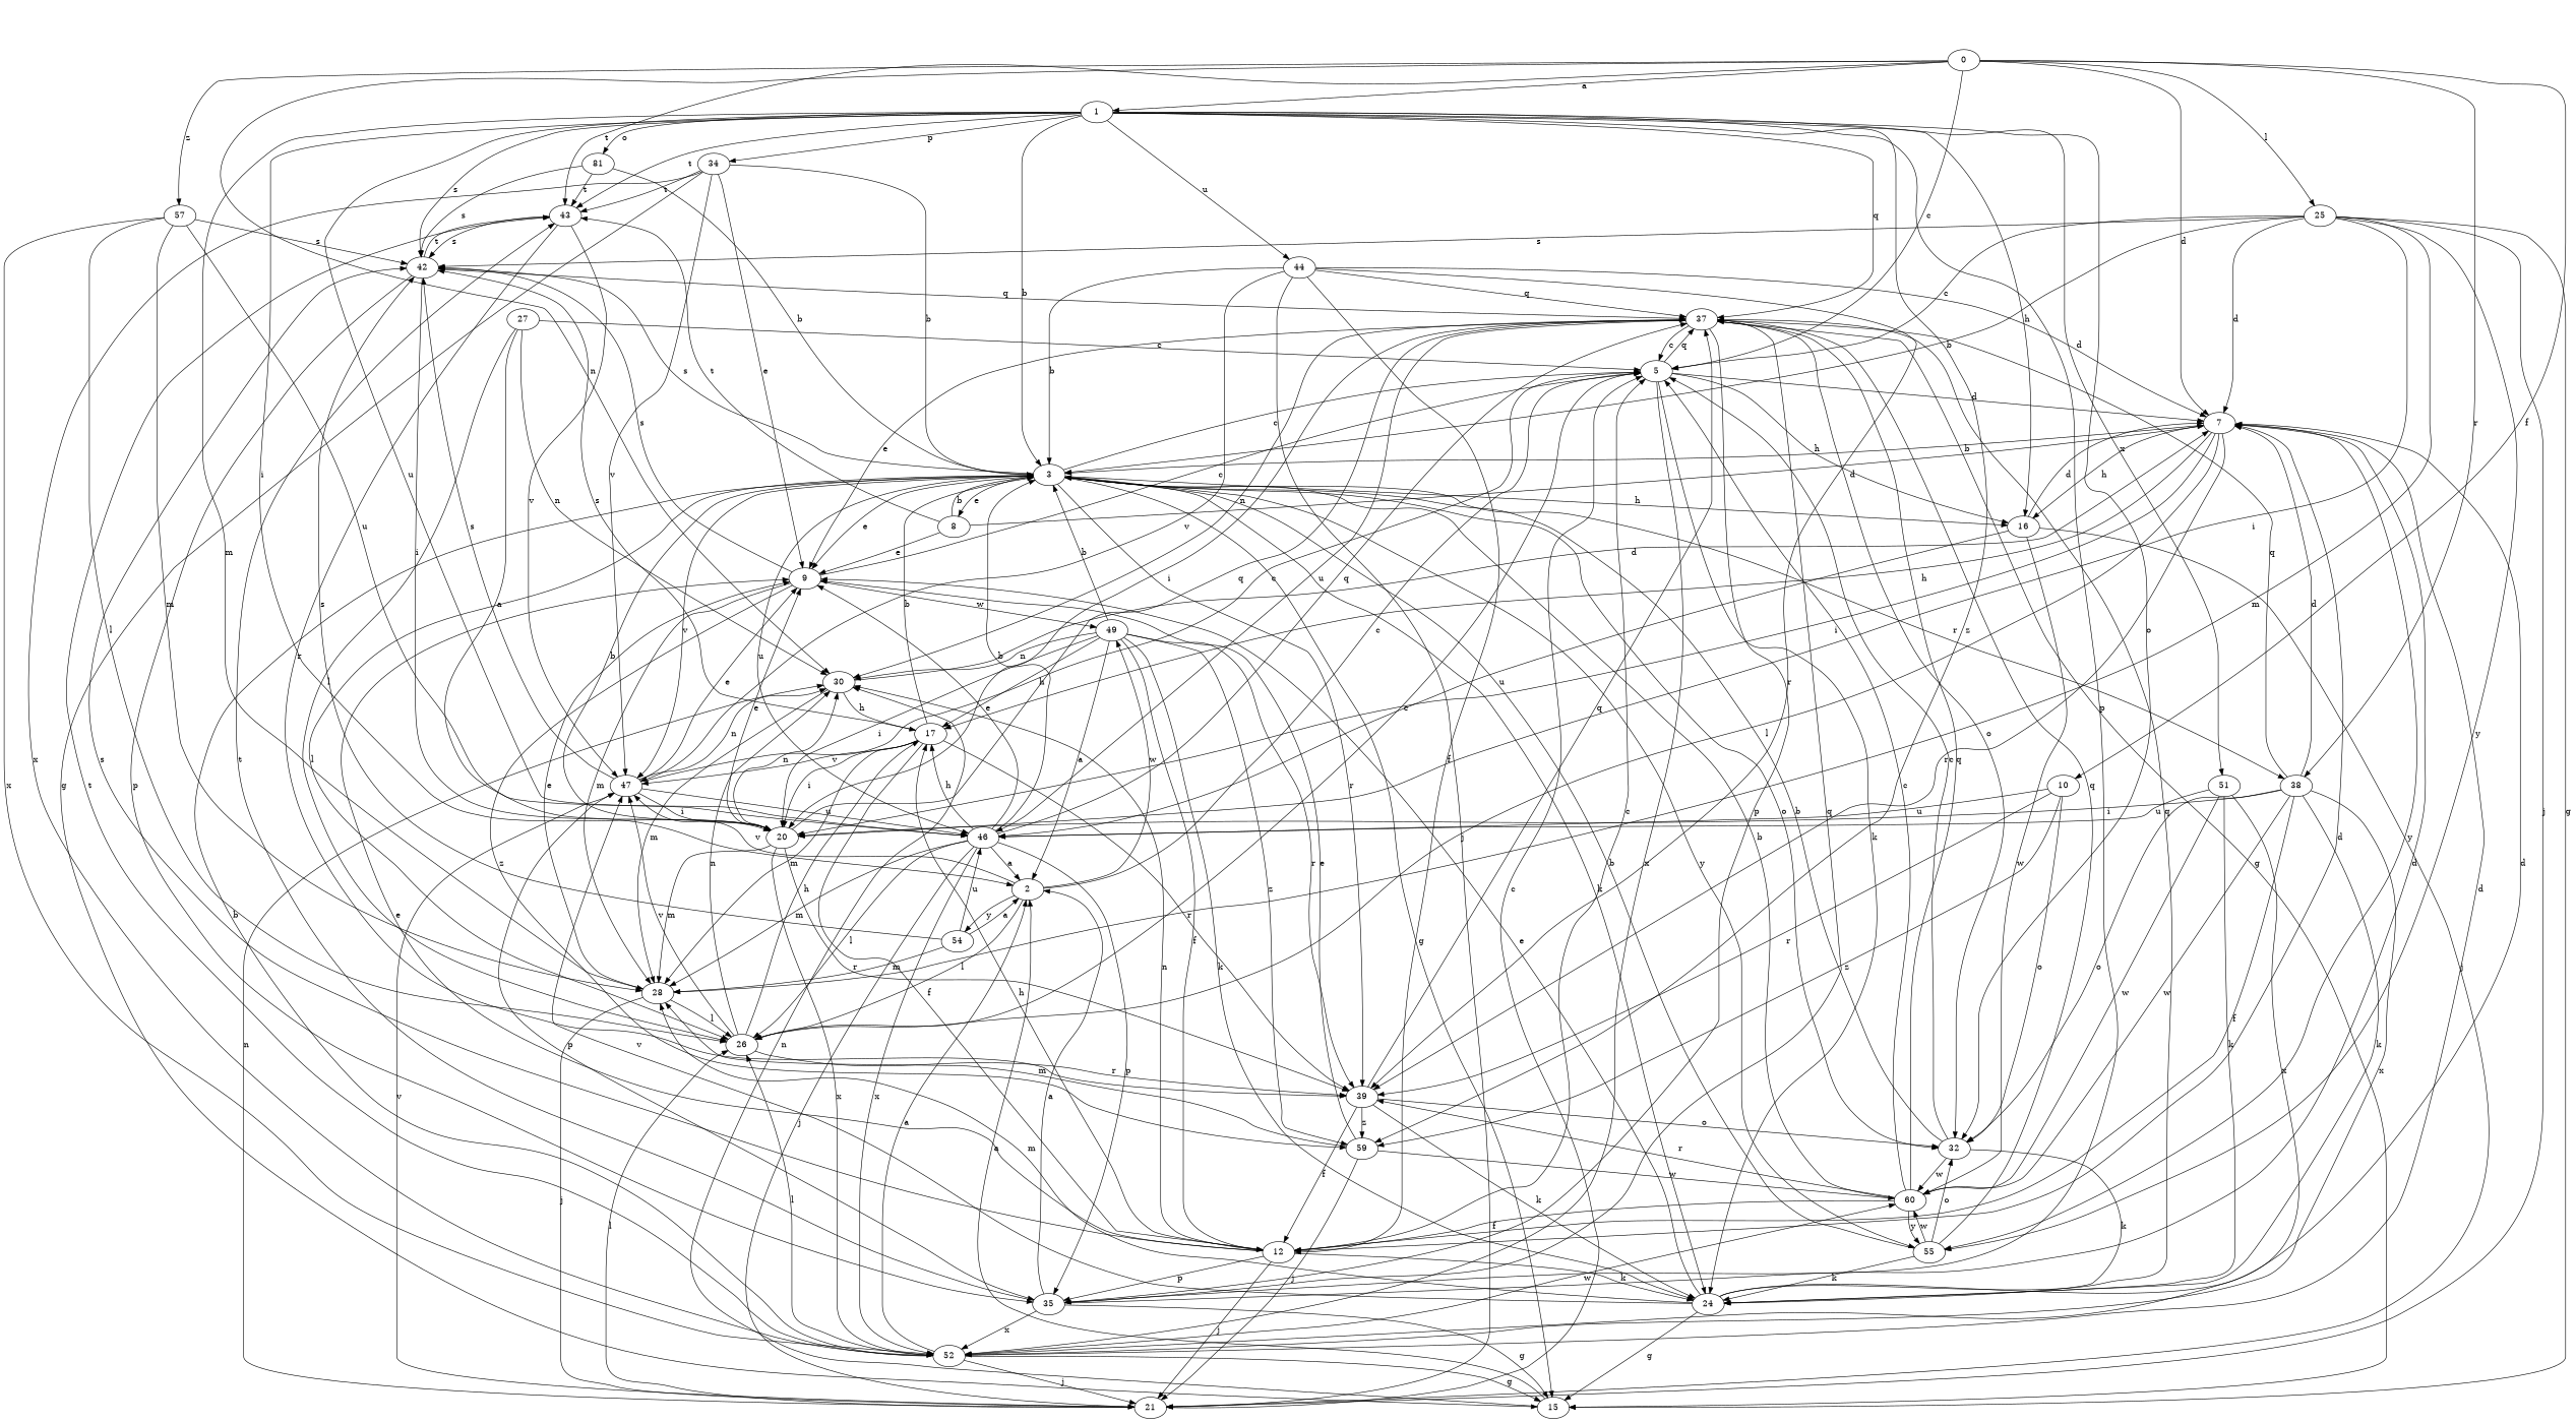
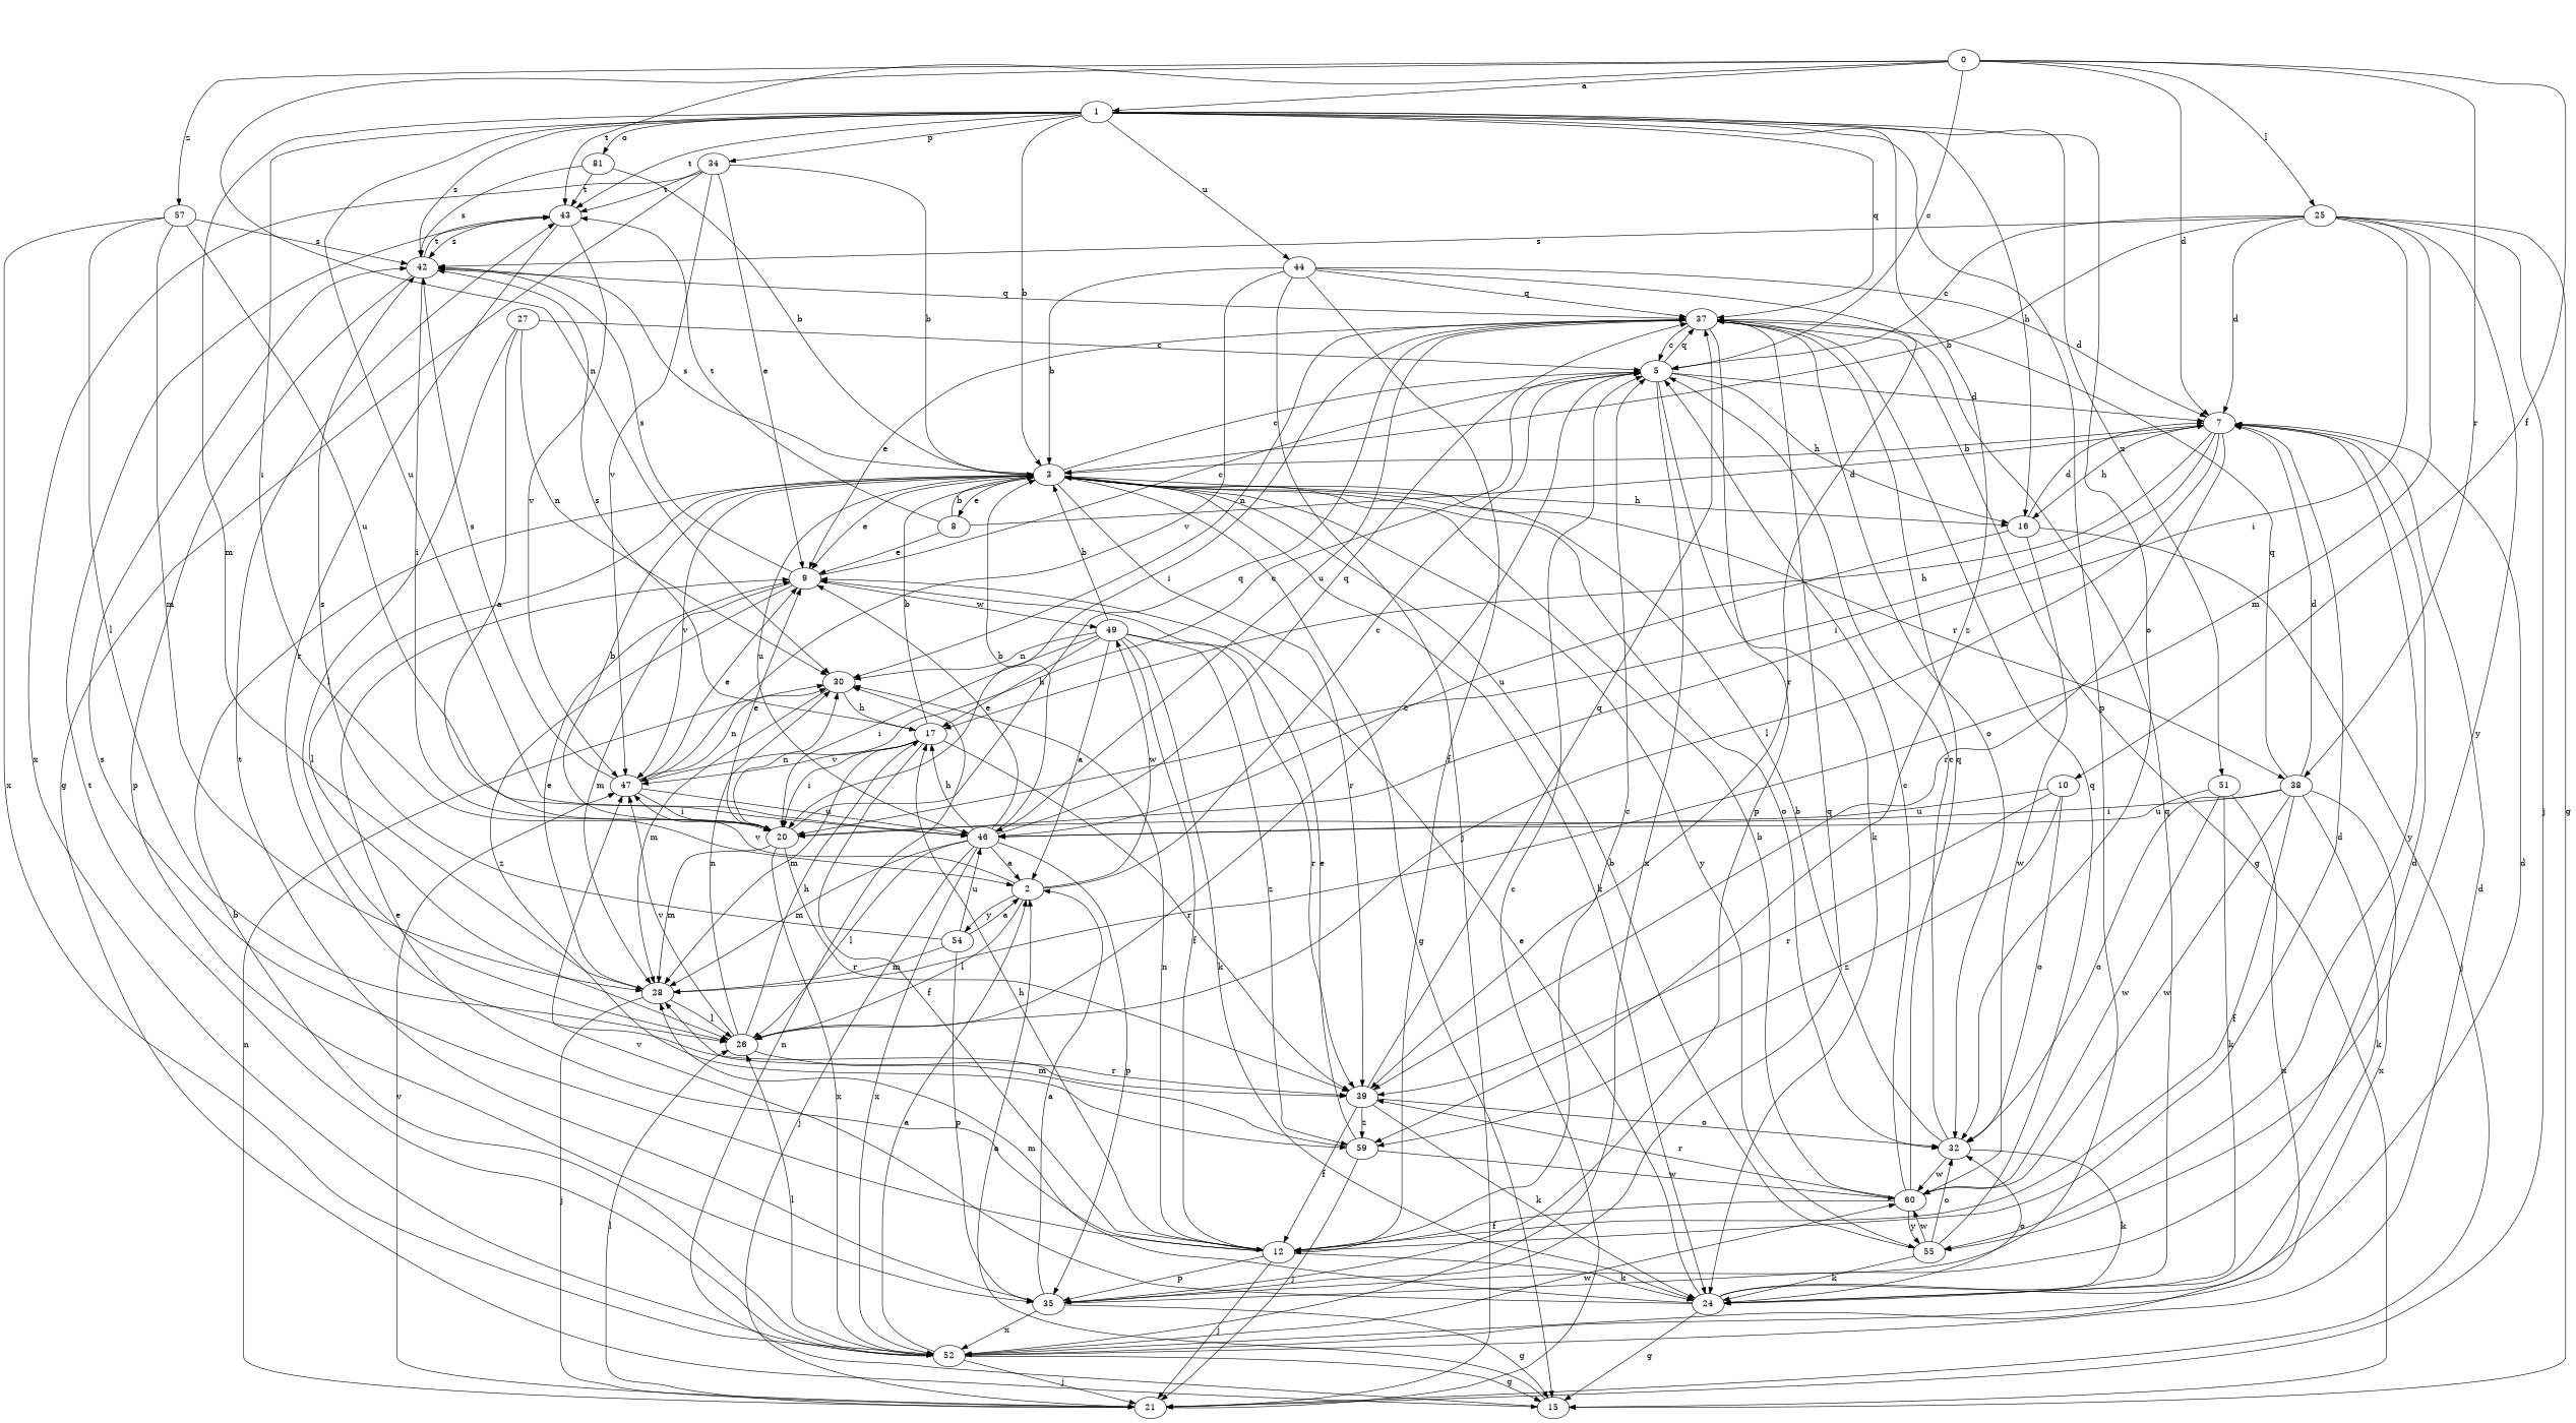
  strict digraph {
    0
    1
    5
    7
    10
    25
    30
    38
    43
    57
    3
    16
    20
    28
    n15 [label=81]
    32
    34
    35
    37
    42
    44
    46
    51
    59
    24
    52
    26
    39
    55
    17
    15
    21
    27
    2
    12
    n36 [label=60]
    47
    8
    9
    49
    54
    0 -> 1 [label=a]
    0 -> 5 [label=c]
    0 -> 7 [label=d]
    0 -> 10 [label=f]
    0 -> 25 [label=l]
    0 -> 30 [label=n]
    0 -> 38 [label=r]
    0 -> 43 [label=t]
    0 -> 57 [label=z]
    1 -> 43 [label=t]
    1 -> 3 [label=b]
    1 -> 16 [label=h]
    1 -> 20 [label=i]
    1 -> 28 [label=m]
    1 -> n15 [label=o]
    1 -> 32 [label=o]
    1 -> 34 [label=p]
    1 -> 35 [label=p]
    1 -> 37 [label=q]
    1 -> 42 [label=s]
    1 -> 44 [label=u]
    1 -> 46 [label=u]
    1 -> 51 [label=x]
    1 -> 59 [label=z]
    5 -> 7 [label=d]
    5 -> 16 [label=h]
    5 -> 37 [label=q]
    5 -> 24 [label=k]
    5 -> 52 [label=x]
    7 -> 3 [label=b]
    7 -> 16 [label=h]
    7 -> 20 [label=i]
    7 -> 26 [label=l]
    7 -> 39 [label=r]
    7 -> 55 [label=y]
    7 -> 17 [label=h]
    10 -> 32 [label=o]
    10 -> 46 [label=u]
    10 -> 59 [label=z]
    10 -> 39 [label=r]
    25 -> 5 [label=c]
    25 -> 7 [label=d]
    25 -> 3 [label=b]
    25 -> 20 [label=i]
    25 -> 28 [label=m]
    25 -> 42 [label=s]
    25 -> 55 [label=y]
    25 -> 15 [label=g]
    25 -> 21 [label=j]
-   30 -> 7 [label=d]
    30 -> 28 [label=m]
    30 -> 17 [label=h]
    38 -> 7 [label=d]
    38 -> 20 [label=i]
    38 -> 32 [label=o]
    38 -> 37 [label=q]
    38 -> 24 [label=k]
    38 -> 52 [label=x]
    38 -> 12 [label=f]
    38 -> n36 [label=w]
    43 -> 42 [label=s]
    43 -> 39 [label=r]
    43 -> 47 [label=v]
    57 -> 28 [label=m]
    57 -> 42 [label=s]
    57 -> 46 [label=u]
    57 -> 52 [label=x]
    57 -> 26 [label=l]
    3 -> 5 [label=c]
    3 -> 38 [label=r]
    3 -> 16 [label=h]
    3 -> 32 [label=o]
    3 -> 42 [label=s]
    3 -> 46 [label=u]
    3 -> 24 [label=k]
    3 -> 26 [label=l]
    3 -> 39 [label=r]
    3 -> 55 [label=y]
    3 -> 15 [label=g]
    3 -> 47 [label=v]
    3 -> 8 [label=e]
    3 -> 9 [label=e]
    16 -> 7 [label=d]
    16 -> 46 [label=u]
    16 -> 21 [label=j]
    16 -> n36 [label=w]
    20 -> 30 [label=n]
    20 -> 3 [label=b]
    20 -> 28 [label=m]
    20 -> 37 [label=q]
    20 -> 52 [label=x]
    20 -> 39 [label=r]
    20 -> 9 [label=e]
    28 -> 26 [label=l]
    28 -> 21 [label=j]
    28 -> 9 [label=e]
    n15 -> 43 [label=t]
    n15 -> 3 [label=b]
    n15 -> 42 [label=s]
    32 -> 5 [label=c]
    32 -> 3 [label=b]
    32 -> 24 [label=k]
    32 -> n36 [label=w]
    34 -> 43 [label=t]
    34 -> 3 [label=b]
    34 -> 52 [label=x]
    34 -> 15 [label=g]
    34 -> 47 [label=v]
    34 -> 9 [label=e]
    35 -> 7 [label=d]
    35 -> 43 [label=t]
    35 -> 37 [label=q]
    35 -> 52 [label=x]
    35 -> 15 [label=g]
    35 -> 2 [label=a]
    37 -> 5 [label=c]
    37 -> 30 [label=n]
    37 -> 20 [label=i]
    37 -> 32 [label=o]
    37 -> 35 [label=p]
    37 -> 46 [label=u]
    37 -> 15 [label=g]
    37 -> 9 [label=e]
    42 -> 43 [label=t]
    42 -> 20 [label=i]
    42 -> 35 [label=p]
    42 -> 37 [label=q]
    44 -> 7 [label=d]
    44 -> 3 [label=b]
    44 -> 37 [label=q]
    44 -> 39 [label=r]
    44 -> 21 [label=j]
    44 -> 12 [label=f]
    44 -> 47 [label=v]
    46 -> 3 [label=b]
    46 -> 28 [label=m]
    46 -> 35 [label=p]
    46 -> 37 [label=q]
    46 -> 52 [label=x]
    46 -> 26 [label=l]
    46 -> 17 [label=h]
    46 -> 21 [label=j]
    46 -> 2 [label=a]
    46 -> 9 [label=e]
    51 -> 46 [label=u]
    51 -> 24 [label=k]
    51 -> 52 [label=x]
    51 -> n36 [label=w]
    59 -> 28 [label=m]
    59 -> 21 [label=j]
    59 -> n36 [label=w]
    59 -> 9 [label=e]
    24 -> 7 [label=d]
    24 -> 28 [label=m]
+   24 -> 32 [label=o]
    24 -> 37 [label=q]
    24 -> 15 [label=g]
    24 -> 47 [label=v]
    24 -> 9 [label=e]
    52 -> 7 [label=d]
    52 -> 43 [label=t]
    52 -> 3 [label=b]
    52 -> 26 [label=l]
    52 -> 15 [label=g]
    52 -> 21 [label=j]
    52 -> 2 [label=a]
    52 -> n36 [label=w]
    26 -> 5 [label=c]
    26 -> 30 [label=n]
    26 -> 39 [label=r]
    26 -> 17 [label=h]
    26 -> 47 [label=v]
    39 -> 32 [label=o]
    39 -> 37 [label=q]
    39 -> 59 [label=z]
    39 -> 24 [label=k]
    39 -> 12 [label=f]
    55 -> 3 [label=b]
    55 -> 32 [label=o]
    55 -> 37 [label=q]
    55 -> 24 [label=k]
    55 -> n36 [label=w]
    17 -> 3 [label=b]
    17 -> 20 [label=i]
    17 -> 28 [label=m]
    17 -> 42 [label=s]
    17 -> 39 [label=r]
    17 -> 12 [label=f]
    17 -> 47 [label=v]
    15 -> 30 [label=n]
    15 -> 2 [label=a]
    21 -> 5 [label=c]
    21 -> 30 [label=n]
    21 -> 26 [label=l]
    21 -> 47 [label=v]
    27 -> 5 [label=c]
    27 -> 30 [label=n]
    27 -> 26 [label=l]
    27 -> 2 [label=a]
    2 -> 5 [label=c]
    2 -> 26 [label=l]
    2 -> 47 [label=v]
    2 -> 49 [label=w]
    2 -> 54 [label=y]
    12 -> 5 [label=c]
    12 -> 7 [label=d]
    12 -> 30 [label=n]
    12 -> 35 [label=p]
    12 -> 42 [label=s]
    12 -> 24 [label=k]
    12 -> 17 [label=h]
    12 -> 21 [label=j]
    12 -> 9 [label=e]
    n36 -> 5 [label=c]
    n36 -> 3 [label=b]
    n36 -> 37 [label=q]
    n36 -> 39 [label=r]
    n36 -> 55 [label=y]
    n36 -> 12 [label=f]
    47 -> 5 [label=c]
    47 -> 30 [label=n]
    47 -> 20 [label=i]
    47 -> 42 [label=s]
    47 -> 46 [label=u]
    47 -> 9 [label=e]
    8 -> 7 [label=d]
    8 -> 43 [label=t]
    8 -> 3 [label=b]
    8 -> 9 [label=e]
    9 -> 5 [label=c]
    9 -> 28 [label=m]
    9 -> 42 [label=s]
    9 -> 59 [label=z]
    9 -> 49 [label=w]
    49 -> 30 [label=n]
    49 -> 3 [label=b]
    49 -> 20 [label=i]
    49 -> 59 [label=z]
    49 -> 24 [label=k]
    49 -> 39 [label=r]
    49 -> 17 [label=h]
    49 -> 2 [label=a]
    49 -> 12 [label=f]
    54 -> 28 [label=m]
-   47 -> 35 [label=p]
+   54 -> 35 [label=p]
    54 -> 42 [label=s]
    54 -> 46 [label=u]
    54 -> 2 [label=a]
  }
